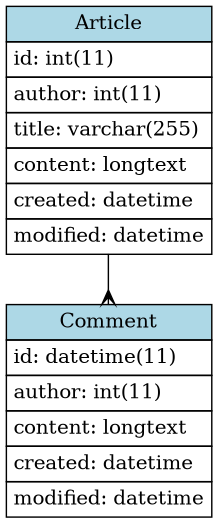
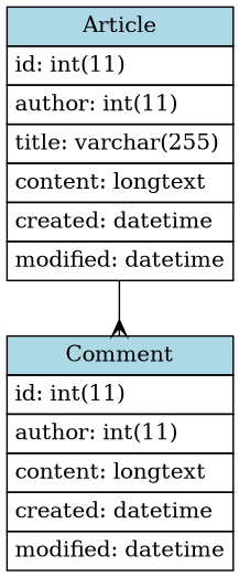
  digraph {
    node [margin=0 shape=none]
    n1 [label=<         <table border="0" cellborder="1" cellspacing="0" cellpadding="4">             <tr><td bgcolor="lightblue">Article</td></tr>             <tr><td align="left">id: int(11)</td></tr>             <tr><td align="left">author: int(11)</td></tr>             <tr><td align="left">title: varchar(255)</td></tr>             <tr><td align="left">content: longtext</td></tr>             <tr><td align="left">created: datetime</td></tr>             <tr><td align="left">modified: datetime</td></tr>         </table>     >]
-   n2 [label=<         <table border="0" cellborder="1" cellspacing="0" cellpadding="4">             <tr><td bgcolor="lightblue">Comment</td></tr>             <tr><td align="left">id: datetime(11)</td></tr>             <tr><td align="left">author: int(11)</td></tr>             <tr><td align="left">content: longtext</td></tr>             <tr><td align="left">created: datetime</td></tr>             <tr><td align="left">modified: datetime</td></tr>         </table>     >]
+   n2 [label=<         <table border="0" cellborder="1" cellspacing="0" cellpadding="4">             <tr><td bgcolor="lightblue">Comment</td></tr>             <tr><td align="left">id: int(11)</td></tr>             <tr><td align="left">author: int(11)</td></tr>             <tr><td align="left">content: longtext</td></tr>             <tr><td align="left">created: datetime</td></tr>             <tr><td align="left">modified: datetime</td></tr>         </table>     >]
    n1 -> n2 [arrowhead=crow arrowtail=none dir=both]
  }
